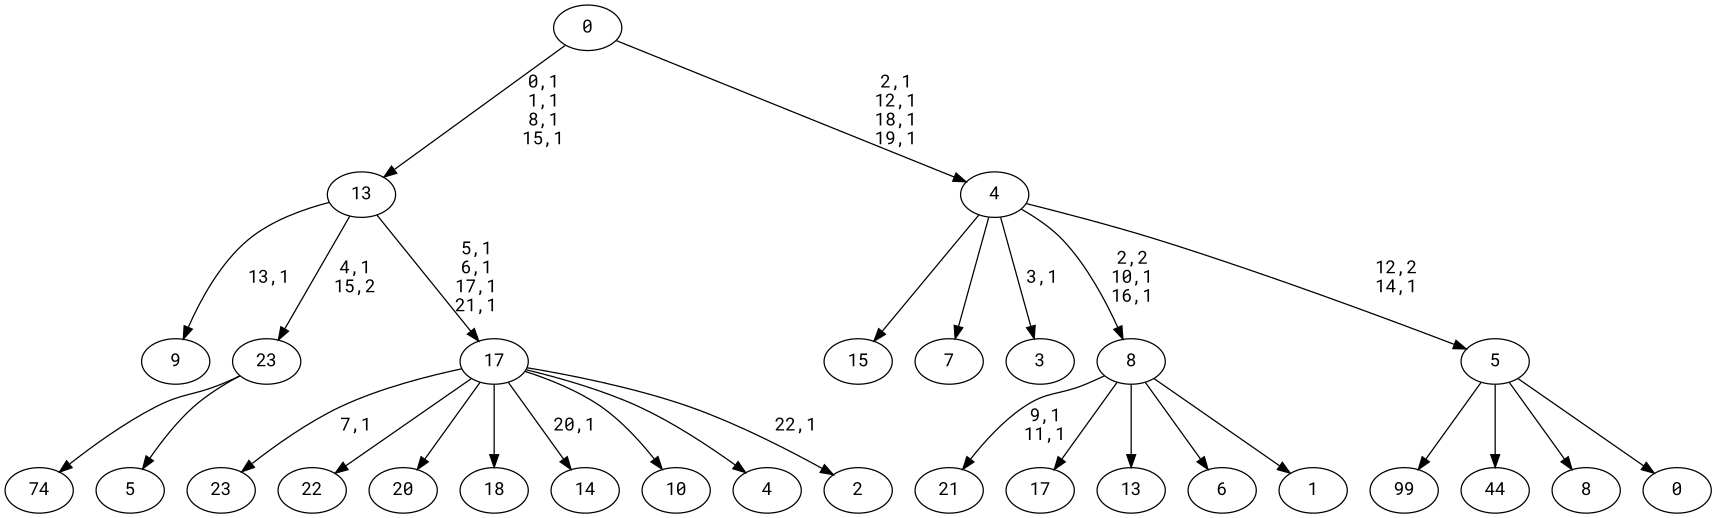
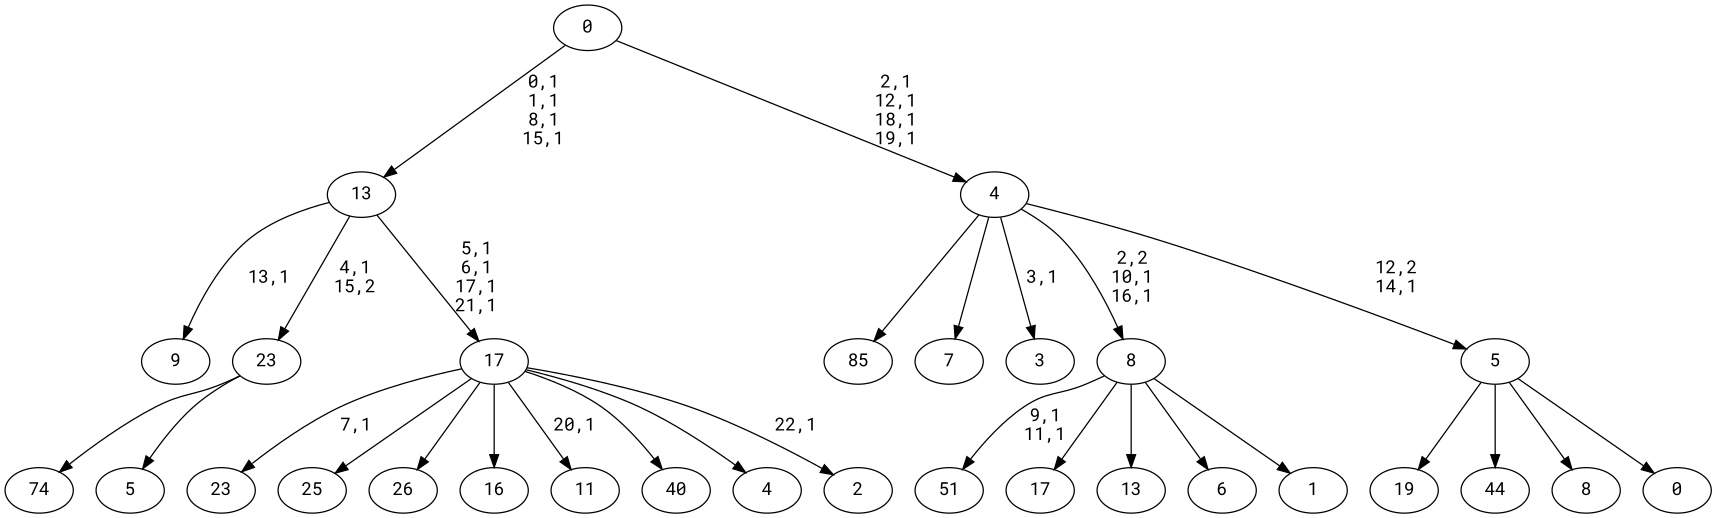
  digraph {
    fontname="Roboto Mono"
    node [fontname="Roboto Mono"]
    edge [fontname="Roboto Mono"]
    n1 [label=74]
    n2 [label=23]
-   n3 [label=22]
-   n4 [label=21]
-   n5 [label=20]
-   n6 [label=99]
+   n3 [label=25]
+   n4 [label=51]
+   n5 [label=26]
+   n6 [label=19]
    n7 [label=17]
-   n8 [label=18]
-   n9 [label=15]
+   n8 [label=16]
+   n9 [label=85]
    n10 [label=44]
    n11 [label=13]
-   n12 [label=14]
-   n13 [label=10]
+   n12 [label=11]
+   n13 [label=40]
    n14 [label=9]
    n15 [label=8]
    n16 [label=7]
    n17 [label=6]
    n18 [label=5]
    23
    n20 [label=4]
    n21 [label=3]
    n22 [label=2]
    17
    13
    n25 [label=1]
    8
    n27 [label=0]
    5
    4
    0
    23 -> n1
    23 -> n18
    17 -> n2 [label="7,1"]
    17 -> n3
    17 -> n5
    17 -> n8
    17 -> n12 [label="20,1"]
    17 -> n13
    17 -> n20
    17 -> n22 [label="22,1"]
    13 -> n14 [label="13,1"]
    13 -> 23 [label="4,1\n15,2"]
    13 -> 17 [label="5,1\n6,1\n17,1\n21,1"]
    8 -> n4 [label="9,1\n11,1"]
    8 -> n7
    8 -> n11
    8 -> n17
    8 -> n25
    5 -> n6
    5 -> n10
    5 -> n15
    5 -> n27
    4 -> n9
    4 -> n16
    4 -> n21 [label="3,1"]
    4 -> 8 [label="2,2\n10,1\n16,1"]
    4 -> 5 [label="12,2\n14,1"]
    0 -> 13 [label="0,1\n1,1\n8,1\n15,1"]
    0 -> 4 [label="2,1\n12,1\n18,1\n19,1"]
  }
